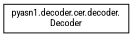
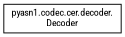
  digraph {
    rankdir=LR
    fontname="Roboto Condensed"
-   n1 [color=black fillcolor=white fontname="Roboto Condensed" fontsize=10 height=0.2 label="pyasn1.decoder.cer.decoder.\lDecoder" shape=record style=filled width=0.4]
+   n1 [color=black fillcolor=white fontname="Roboto Condensed" fontsize=10 height=0.2 label="pyasn1.codec.cer.decoder.\lDecoder" shape=record style=filled width=0.4]
  }
